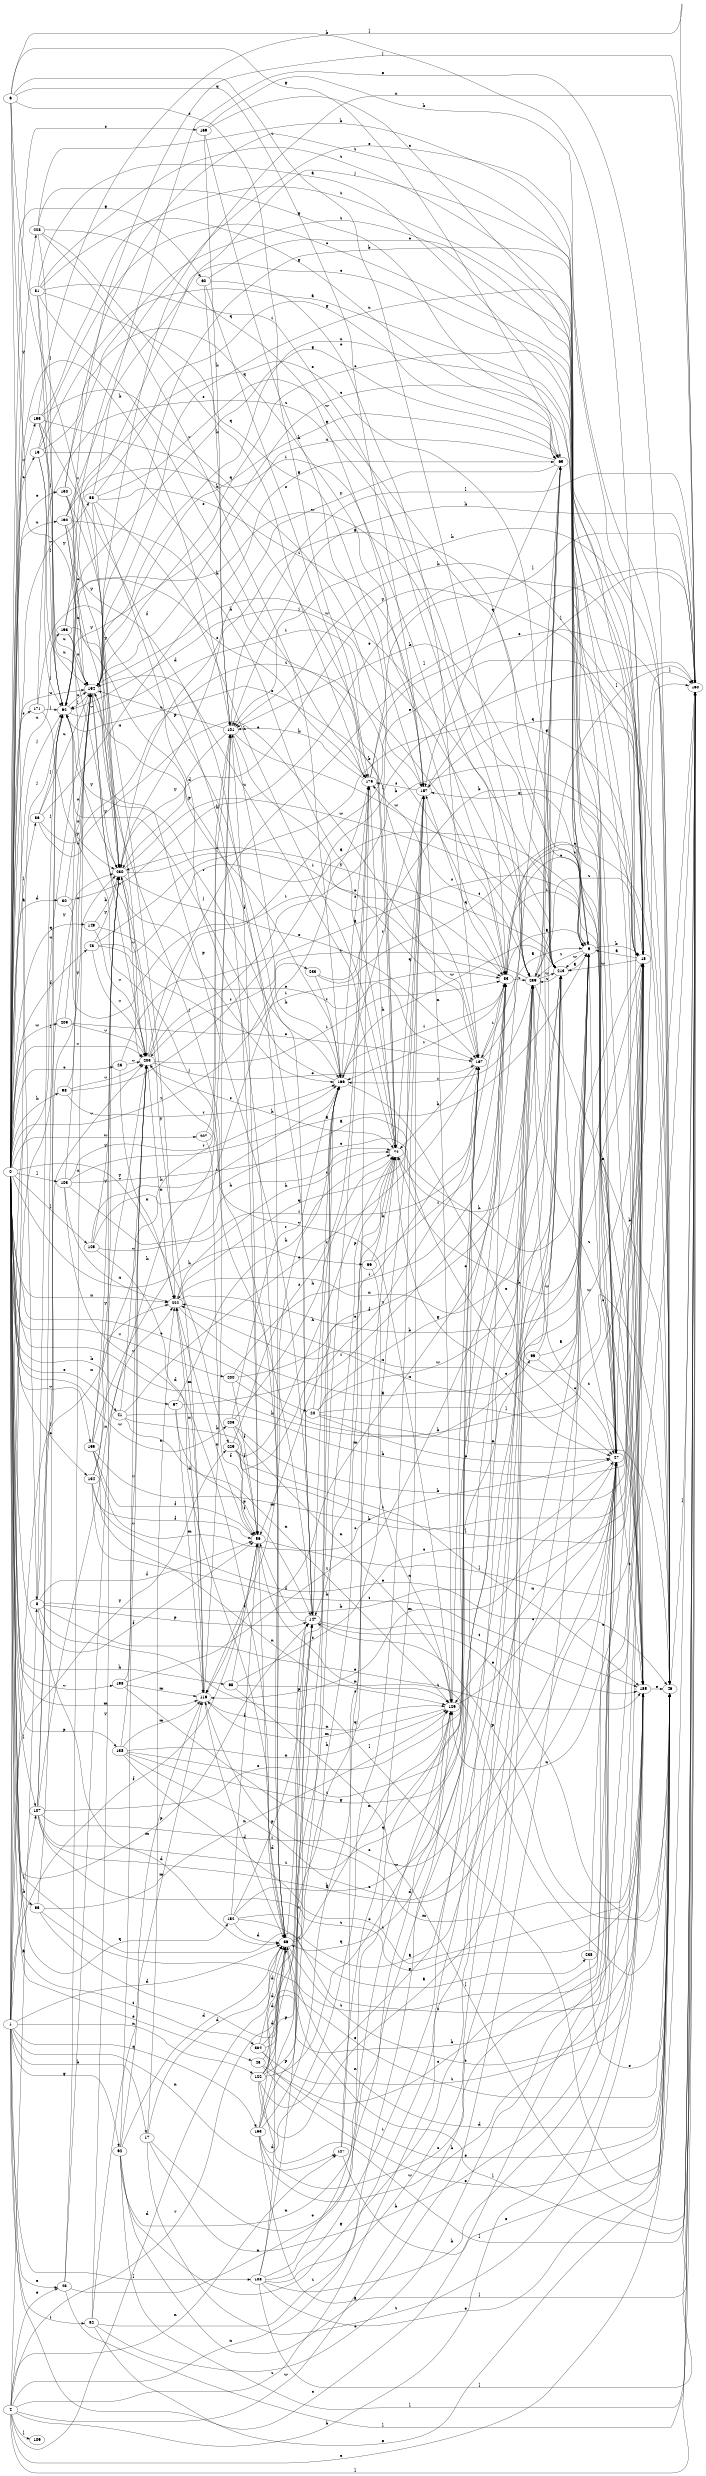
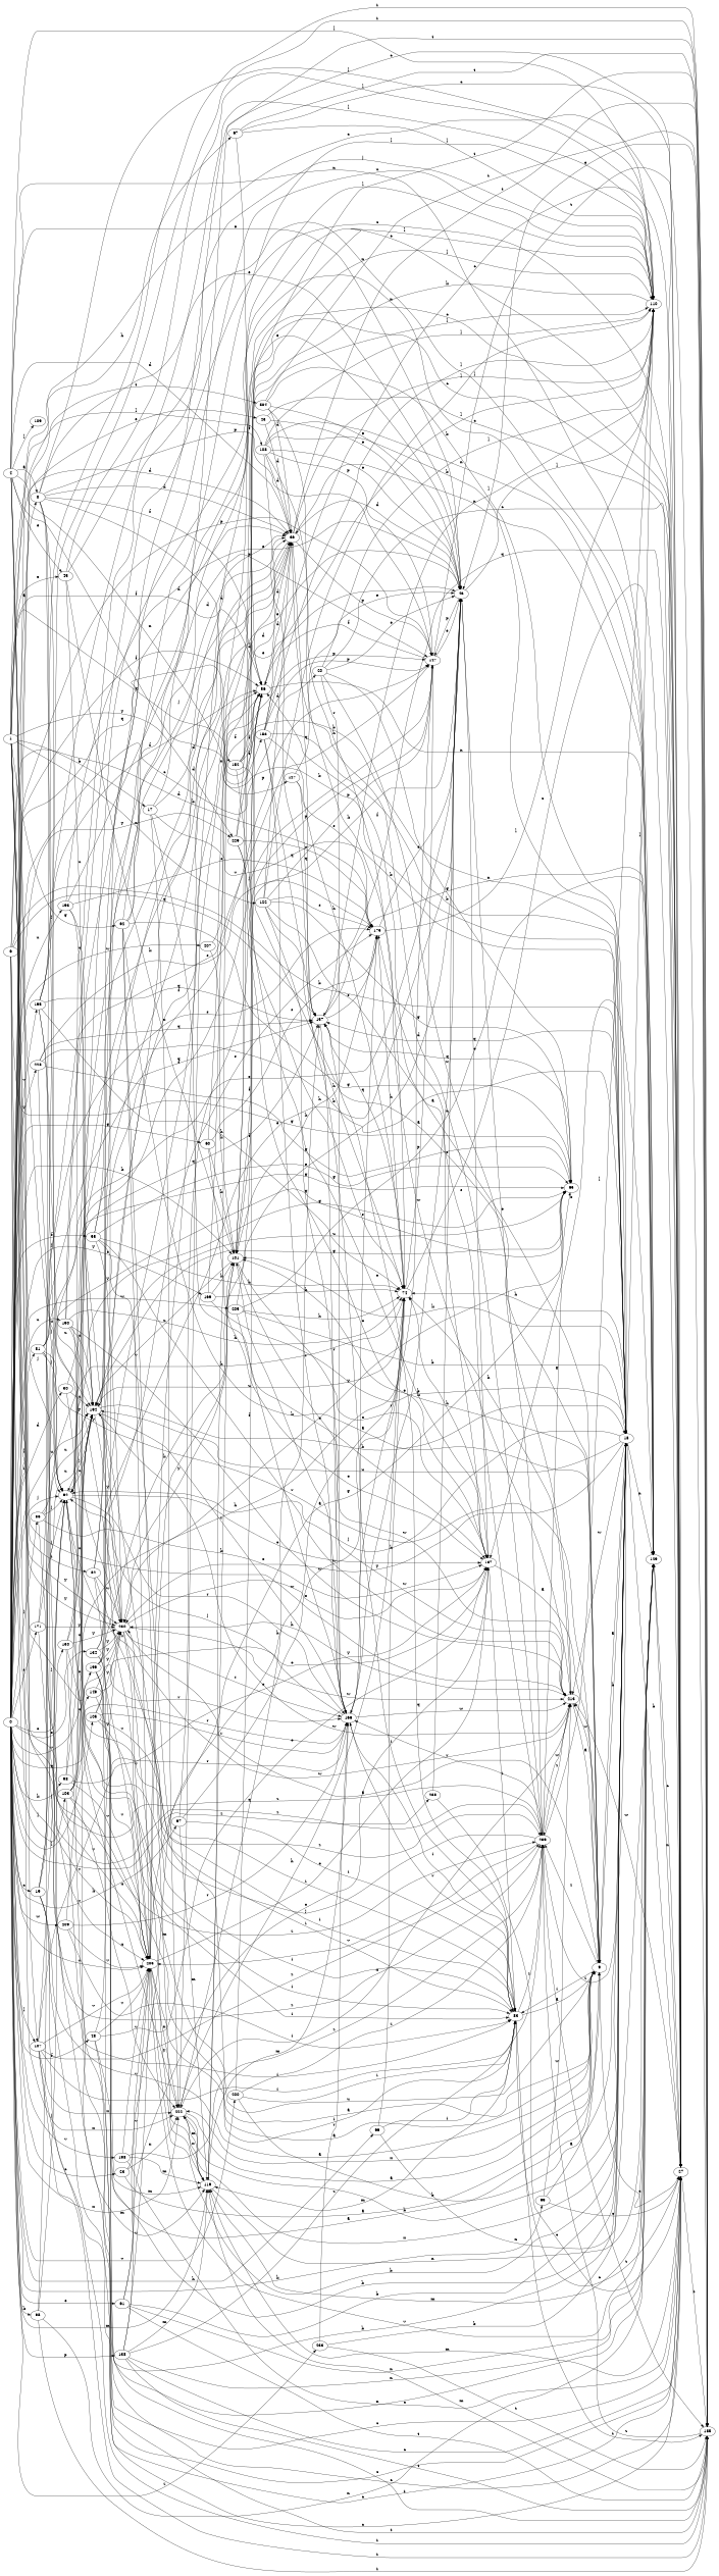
  strict digraph {
    rankdir=LR
    0
    19
    20
    23
    30
-   41
+   41 [label=61]
    43
    48
    55
    56
    60
    66
-   68
+   68 [label=67]
    81
    86
    92
    95
    97
    98
    99
    101
    103
    105
    107
    119
    130
    134
    138
    147
    149
    152
    169
    171
    n34 [label=584]
    190
    193
    194
    195
    198
    199
    200
    203
    205
    207
    209
    222
    228
    229
    233
    238
    27
    9
    185
    74
    46
-   110 [label=160]
+   110
    166
    213
    65
    83
    18
    129
    137
    36
    230
    175
    157
    239
    1
    17
    45
    62
    82
    108
    122
    127
    153
    4
    8
    109
    6
    0 -> 19 [label=c]
    0 -> 20 [label=c]
    0 -> 23 [label=c]
    0 -> 30 [label=d]
    0 -> 41 [label=e]
    0 -> 43 [label=e]
    0 -> 48 [label=f]
-   0 -> 55 [label=v]
+   0 -> 55 [label=f]
    0 -> 56 [label=f]
    0 -> 60 [label=g]
    0 -> 66 [label=h]
    0 -> 68 [label=h]
+   0 -> 81 [label=i]
    0 -> 86 [label=j]
    0 -> 92 [label=j]
    0 -> 95 [label=k]
    0 -> 97 [label=k]
    0 -> 98 [label=k]
    0 -> 99 [label=k]
    0 -> 101 [label=k]
    0 -> 103 [label=l]
    0 -> 105 [label=l]
    0 -> 107 [label=l]
    0 -> 119 [label=m]
    0 -> 130 [label=o]
    0 -> 134 [label=o]
    0 -> 138 [label=p]
    0 -> 147 [label=p]
    0 -> 149 [label=q]
    0 -> 152 [label=q]
    0 -> 169 [label=s]
    0 -> 171 [label=s]
    0 -> n34 [label=t]
    0 -> 190 [label=u]
    0 -> 193 [label=u]
    0 -> 194 [label=u]
    0 -> 195 [label=v]
    0 -> 198 [label=v]
    0 -> 199 [label=v]
    0 -> 200 [label=v]
    0 -> 203 [label=v]
    0 -> 205 [label=w]
    0 -> 207 [label=w]
    0 -> 209 [label=w]
    0 -> 222 [label=x]
    0 -> 228 [label=y]
    0 -> 229 [label=y]
    0 -> 233 [label=z]
    0 -> 238 [label=z]
    19 -> 92 [label=j]
    19 -> 194 [label=u]
    19 -> 27 [label=c]
    19 -> 9 [label=a]
    19 -> 185 [label=t]
    19 -> 74 [label=h]
    20 -> 27 [label=c]
    20 -> 46 [label=e]
    20 -> 110 [label=l]
    20 -> 166 [label=r]
    20 -> 213 [label=w]
    20 -> 65 [label=g]
    23 -> 203 [label=v]
    23 -> 222 [label=x]
    23 -> 9 [label=a]
    30 -> 194 [label=u]
    30 -> 46 [label=e]
    30 -> 83 [label=i]
    41 -> 203 [label=v]
    41 -> 185 [label=t]
    41 -> 18 [label=b]
    41 -> 129 [label=n]
    41 -> 137 [label=o]
    43 -> 27 [label=c]
    43 -> 46 [label=e]
    43 -> 36 [label=d]
    48 -> 203 [label=v]
    48 -> 9 [label=a]
    48 -> 18 [label=b]
    48 -> 137 [label=o]
    48 -> 230 [label=y]
    55 -> 74 [label=h]
    55 -> 46 [label=e]
    55 -> 213 [label=w]
    55 -> 65 [label=g]
    55 -> 83 [label=i]
    55 -> 36 [label=d]
    55 -> 230 [label=y]
    56 -> 222 [label=x]
    56 -> 110 [label=l]
    56 -> 129 [label=n]
    56 -> 36 [label=d]
    60 -> 101 [label=k]
    60 -> 27 [label=c]
    60 -> 137 [label=o]
    60 -> 175 [label=s]
    66 -> 74 [label=h]
    66 -> 83 [label=i]
    66 -> 129 [label=n]
    68 -> 56 [label=f]
    68 -> 27 [label=c]
    68 -> 185 [label=t]
    68 -> 110 [label=l]
    81 -> 92 [label=j]
    81 -> 203 [label=v]
    81 -> 9 [label=a]
    81 -> 185 [label=t]
    81 -> 65 [label=g]
    81 -> 83 [label=i]
    81 -> 175 [label=s]
    81 -> 157 [label=q]
    86 -> 92 [label=j]
    86 -> 194 [label=u]
    86 -> 65 [label=g]
    86 -> 137 [label=o]
    86 -> 239 [label=z]
    92 -> 194 [label=u]
    92 -> 27 [label=c]
    92 -> 166 [label=r]
    92 -> 213 [label=w]
    92 -> 65 [label=g]
    92 -> 83 [label=i]
    92 -> 137 [label=o]
    95 -> 92 [label=j]
    95 -> 185 [label=t]
    95 -> 46 [label=e]
    95 -> 129 [label=n]
    97 -> 119 [label=m]
    97 -> 147 [label=p]
    97 -> 74 [label=h]
    97 -> 83 [label=i]
    98 -> 194 [label=u]
    98 -> 203 [label=v]
    98 -> 110 [label=l]
    98 -> 166 [label=r]
    99 -> 27 [label=c]
    99 -> 9 [label=a]
    99 -> 213 [label=w]
    101 -> 56 [label=f]
    101 -> 194 [label=u]
    101 -> 110 [label=l]
    101 -> 213 [label=w]
    101 -> 137 [label=o]
    101 -> 230 [label=y]
    103 -> 194 [label=u]
    103 -> 222 [label=x]
    103 -> 27 [label=c]
    103 -> 9 [label=a]
    103 -> 74 [label=h]
    103 -> 166 [label=r]
    103 -> 36 [label=d]
    105 -> 9 [label=a]
    105 -> 166 [label=r]
    105 -> 83 [label=i]
    105 -> 36 [label=d]
    105 -> 230 [label=y]
    107 -> 92 [label=j]
    107 -> 203 [label=v]
    107 -> 222 [label=x]
    107 -> 27 [label=c]
    107 -> 185 [label=t]
    107 -> 83 [label=i]
    107 -> 137 [label=o]
    107 -> 239 [label=z]
    119 -> 101 [label=k]
    119 -> 222 [label=x]
    119 -> 129 [label=n]
    119 -> 36 [label=d]
    119 -> 230 [label=y]
    130 -> 194 [label=u]
    130 -> 222 [label=x]
    130 -> 185 [label=t]
    130 -> 230 [label=y]
    130 -> 157 [label=q]
    134 -> 56 [label=f]
    134 -> 203 [label=v]
    134 -> 185 [label=t]
    134 -> 46 [label=e]
    134 -> 230 [label=y]
    138 -> 119 [label=m]
    138 -> 203 [label=v]
    138 -> 27 [label=c]
    138 -> 185 [label=t]
    138 -> 65 [label=g]
    138 -> 129 [label=n]
    138 -> 239 [label=z]
    147 -> 56 [label=f]
    147 -> 92 [label=j]
    147 -> 185 [label=t]
    147 -> 46 [label=e]
    147 -> 166 [label=r]
    149 -> 203 [label=v]
    149 -> 137 [label=o]
-   149 -> 230 [label=b]
+   149 -> 230 [label=y]
    152 -> 56 [label=f]
    152 -> 147 [label=p]
    152 -> 9 [label=a]
    152 -> 185 [label=t]
    152 -> 213 [label=w]
    152 -> 36 [label=d]
    169 -> 101 [label=k]
    169 -> 27 [label=c]
    169 -> 74 [label=h]
    169 -> 18 [label=b]
    171 -> 92 [label=j]
-   171 -> 147 [label=p]
+   171 -> 147 [label=v]
    171 -> 230 [label=y]
    171 -> 239 [label=z]
    n34 -> 185 [label=t]
    n34 -> 74 [label=h]
    n34 -> 46 [label=e]
    n34 -> 18 [label=b]
    n34 -> 36 [label=d]
    190 -> 194 [label=u]
    190 -> 27 [label=c]
    190 -> 74 [label=h]
-   190 -> 213 [label=o]
+   190 -> 213 [label=w]
    190 -> 83 [label=i]
    190 -> 36 [label=d]
    190 -> 230 [label=y]
    193 -> 147 [label=p]
    193 -> 194 [label=u]
    193 -> 46 [label=e]
    193 -> 230 [label=y]
    193 -> 175 [label=s]
    194 -> 92 [label=j]
    194 -> 147 [label=p]
    194 -> 203 [label=v]
    194 -> 27 [label=c]
    194 -> 166 [label=r]
    194 -> 213 [label=w]
    194 -> 65 [label=g]
    194 -> 18 [label=b]
    194 -> 230 [label=y]
    195 -> 56 [label=f]
    195 -> 92 [label=j]
    195 -> 194 [label=u]
    195 -> 185 [label=t]
    195 -> 74 [label=h]
    195 -> 110 [label=l]
    195 -> 157 [label=q]
    198 -> 119 [label=m]
    198 -> 203 [label=v]
    198 -> 27 [label=c]
    198 -> 239 [label=z]
    199 -> 56 [label=f]
    199 -> 101 [label=k]
    199 -> 27 [label=c]
    199 -> 18 [label=b]
    199 -> 129 [label=n]
    199 -> 230 [label=y]
    199 -> 175 [label=s]
    200 -> 56 [label=f]
    200 -> 83 [label=i]
    200 -> 18 [label=b]
    200 -> 239 [label=z]
    203 -> 222 [label=x]
    203 -> 74 [label=h]
    203 -> 46 [label=e]
    203 -> 110 [label=l]
    203 -> 83 [label=i]
    203 -> 18 [label=b]
    203 -> 137 [label=o]
    205 -> 56 [label=f]
    205 -> 74 [label=h]
    205 -> 166 [label=r]
    205 -> 18 [label=b]
    205 -> 129 [label=n]
    207 -> 56 [label=f]
    207 -> 101 [label=k]
    209 -> 194 [label=u]
    209 -> 203 [label=v]
-   228 -> 166 [label=r]
+   209 -> 166 [label=r]
    209 -> 83 [label=i]
    222 -> 119 [label=m]
    222 -> 9 [label=a]
    222 -> 74 [label=h]
    222 -> 18 [label=b]
    222 -> 157 [label=q]
    228 -> 92 [label=j]
    228 -> 65 [label=g]
    228 -> 18 [label=b]
    228 -> 175 [label=s]
    228 -> 157 [label=q]
    229 -> 56 [label=f]
    229 -> 74 [label=h]
    229 -> 110 [label=l]
    229 -> 137 [label=o]
    229 -> 175 [label=s]
    233 -> 185 [label=t]
    233 -> 166 [label=r]
    233 -> 18 [label=b]
    238 -> 27 [label=c]
    238 -> 46 [label=e]
    27 -> 119 [label=m]
    27 -> 185 [label=t]
    27 -> 213 [label=w]
    27 -> 18 [label=b]
    27 -> 129 [label=n]
    27 -> 157 [label=q]
    9 -> 101 [label=k]
    9 -> 194 [label=u]
    9 -> 222 [label=x]
    9 -> 27 [label=c]
    9 -> 213 [label=w]
    9 -> 83 [label=i]
    9 -> 18 [label=b]
    9 -> 239 [label=z]
    185 -> 119 [label=m]
    185 -> 46 [label=e]
    185 -> 239 [label=z]
    74 -> 147 [label=p]
    74 -> 194 [label=u]
    74 -> 27 [label=c]
    74 -> 157 [label=q]
    46 -> 101 [label=k]
    46 -> 147 [label=p]
    46 -> 110 [label=l]
    46 -> 137 [label=o]
    46 -> 36 [label=d]
    110 -> 92 [label=j]
    110 -> 101 [label=k]
    110 -> 194 [label=u]
    166 -> 92 [label=j]
    166 -> 101 [label=k]
    166 -> 119 [label=m]
    166 -> 46 [label=e]
    166 -> 213 [label=w]
    166 -> 83 [label=i]
    166 -> 175 [label=s]
    213 -> 222 [label=x]
    213 -> 9 [label=a]
    213 -> 74 [label=h]
    213 -> 230 [label=y]
    213 -> 239 [label=z]
    65 -> 194 [label=u]
    65 -> 230 [label=y]
    65 -> 157 [label=q]
    83 -> 119 [label=m]
    83 -> 27 [label=c]
    83 -> 9 [label=a]
    83 -> 185 [label=t]
    83 -> 166 [label=r]
    83 -> 157 [label=q]
    83 -> 239 [label=z]
    18 -> 92 [label=j]
    18 -> 101 [label=k]
    18 -> 194 [label=u]
    18 -> 222 [label=x]
    18 -> 9 [label=a]
    18 -> 74 [label=h]
    18 -> 110 [label=l]
    18 -> 213 [label=w]
    18 -> 129 [label=n]
    18 -> 230 [label=y]
    18 -> 157 [label=q]
    18 -> 239 [label=z]
    129 -> 119 [label=m]
    129 -> 203 [label=v]
    129 -> 27 [label=c]
    129 -> 137 [label=o]
    137 -> 56 [label=f]
    137 -> 9 [label=a]
    137 -> 74 [label=h]
    137 -> 83 [label=i]
-   36 -> 194 [label=j]
+   36 -> 92 [label=j]
    36 -> 147 [label=p]
    36 -> 185 [label=t]
    36 -> 110 [label=l]
    36 -> 129 [label=n]
    36 -> 157 [label=q]
    230 -> 203 [label=v]
    230 -> 9 [label=a]
    230 -> 166 [label=r]
    230 -> 213 [label=w]
    230 -> 83 [label=i]
    230 -> 137 [label=o]
    175 -> 101 [label=k]
    175 -> 74 [label=h]
    175 -> 46 [label=e]
    175 -> 110 [label=l]
    157 -> 110 [label=l]
    157 -> 166 [label=r]
    157 -> 129 [label=n]
    157 -> 175 [label=s]
    239 -> 92 [label=j]
    239 -> 203 [label=v]
    239 -> 185 [label=t]
    239 -> 46 [label=e]
    239 -> 110 [label=l]
    239 -> 166 [label=r]
    239 -> 213 [label=w]
    239 -> 65 [label=g]
    239 -> 36 [label=d]
    239 -> 175 [label=s]
    1 -> 56 [label=f]
    1 -> 92 [label=j]
    1 -> 107 [label=l]
    1 -> 194 [label=u]
    1 -> 222 [label=x]
    1 -> 229 [label=y]
    1 -> 27 [label=c]
    1 -> 36 [label=d]
    1 -> 230 [label=y]
    1 -> 17 [label=b]
    1 -> 45 [label=e]
    1 -> 62 [label=g]
    1 -> 82 [label=i]
    1 -> 108 [label=l]
    1 -> 122 [label=n]
-   1 -> 127 [label=n]
    1 -> 153 [label=q]
    17 -> 222 [label=x]
    17 -> 185 [label=t]
    17 -> 18 [label=b]
    17 -> 137 [label=o]
    17 -> 36 [label=d]
    45 -> 101 [label=k]
    45 -> 194 [label=u]
    45 -> 110 [label=l]
    45 -> 129 [label=n]
    62 -> 119 [label=m]
    62 -> 203 [label=v]
    62 -> 9 [label=a]
    62 -> 110 [label=l]
    62 -> 65 [label=g]
    62 -> 129 [label=n]
    62 -> 36 [label=d]
    82 -> 119 [label=m]
    82 -> 27 [label=c]
    82 -> 46 [label=e]
-   82 -> 230 [label=y]
+   82 -> 230 [label=w]
    82 -> 239 [label=z]
    108 -> 147 [label=p]
    108 -> 46 [label=e]
    108 -> 110 [label=l]
    108 -> 213 [label=w]
    108 -> 83 [label=i]
    108 -> 18 [label=b]
    108 -> 129 [label=n]
    108 -> 36 [label=d]
    122 -> 147 [label=p]
    122 -> 9 [label=a]
    122 -> 74 [label=h]
    122 -> 110 [label=l]
    122 -> 65 [label=g]
    122 -> 137 [label=o]
    122 -> 36 [label=d]
    122 -> 175 [label=s]
    127 -> 46 [label=e]
    127 -> 175 [label=s]
    127 -> 157 [label=q]
    153 -> 147 [label=p]
    153 -> 27 [label=c]
    153 -> 74 [label=h]
    153 -> 110 [label=l]
    153 -> 166 [label=r]
    153 -> 18 [label=b]
    153 -> 36 [label=d]
    153 -> 157 [label=q]
+   4 -> 203 [label=v]
    4 -> 46 [label=e]
    4 -> 110 [label=l]
    4 -> 166 [label=r]
    4 -> 213 [label=w]
    4 -> 18 [label=b]
    4 -> 129 [label=n]
    4 -> 36 [label=d]
    4 -> 239 [label=z]
    4 -> 45 [label=e]
    4 -> 127 [label=n]
    4 -> 8 [label=a]
    4 -> 109 [label=l]
    8 -> 56 [label=f]
    8 -> 92 [label=j]
+   8 -> 119 [label=m]
    8 -> 147 [label=p]
    8 -> 46 [label=e]
    8 -> 110 [label=l]
    8 -> 18 [label=b]
    8 -> 36 [label=d]
    8 -> 230 [label=y]
    6 -> 203 [label=v]
    6 -> 65 [label=g]
    6 -> 18 [label=b]
    6 -> 230 [label=y]
-   6 -> 175 [label=s]
+   6 -> 175 [label=b]
    6 -> 157 [label=q]
    6 -> 239 [label=z]
    6 -> 8 [label=a]
  }
